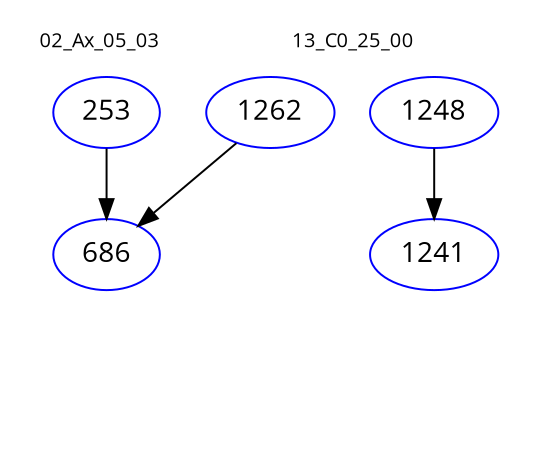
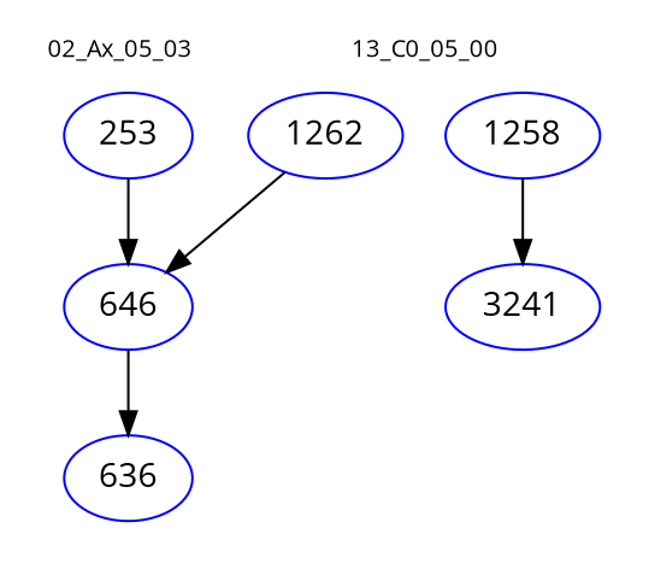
  digraph {
    fontname="Open Sans"
    node [color=blue fontname="Open Sans"]
    edge [color=black fontname="Open Sans"]
    n1 [label=253]
-   n2 [label=686]
+   n2 [label=646]
+   n3 [label=636]
    n4 [label=1262]
-   n5 [label=1248]
-   n6 [label=1241]
+   n5 [label=1258]
+   n6 [label=3241]
    subgraph cluster_1 {
      color=white
      fontsize=10
      label="02_Ax_05_03"
      n1
      n2
+     n3
    }
    subgraph cluster_2 {
      color=white
      fontsize=10
-     label="13_C0_25_00"
+     label="13_C0_05_00"
      n4
      n5
      n6
    }
    n1 -> n2
+   n2 -> n3
    n4 -> n2
    n5 -> n6
  }
